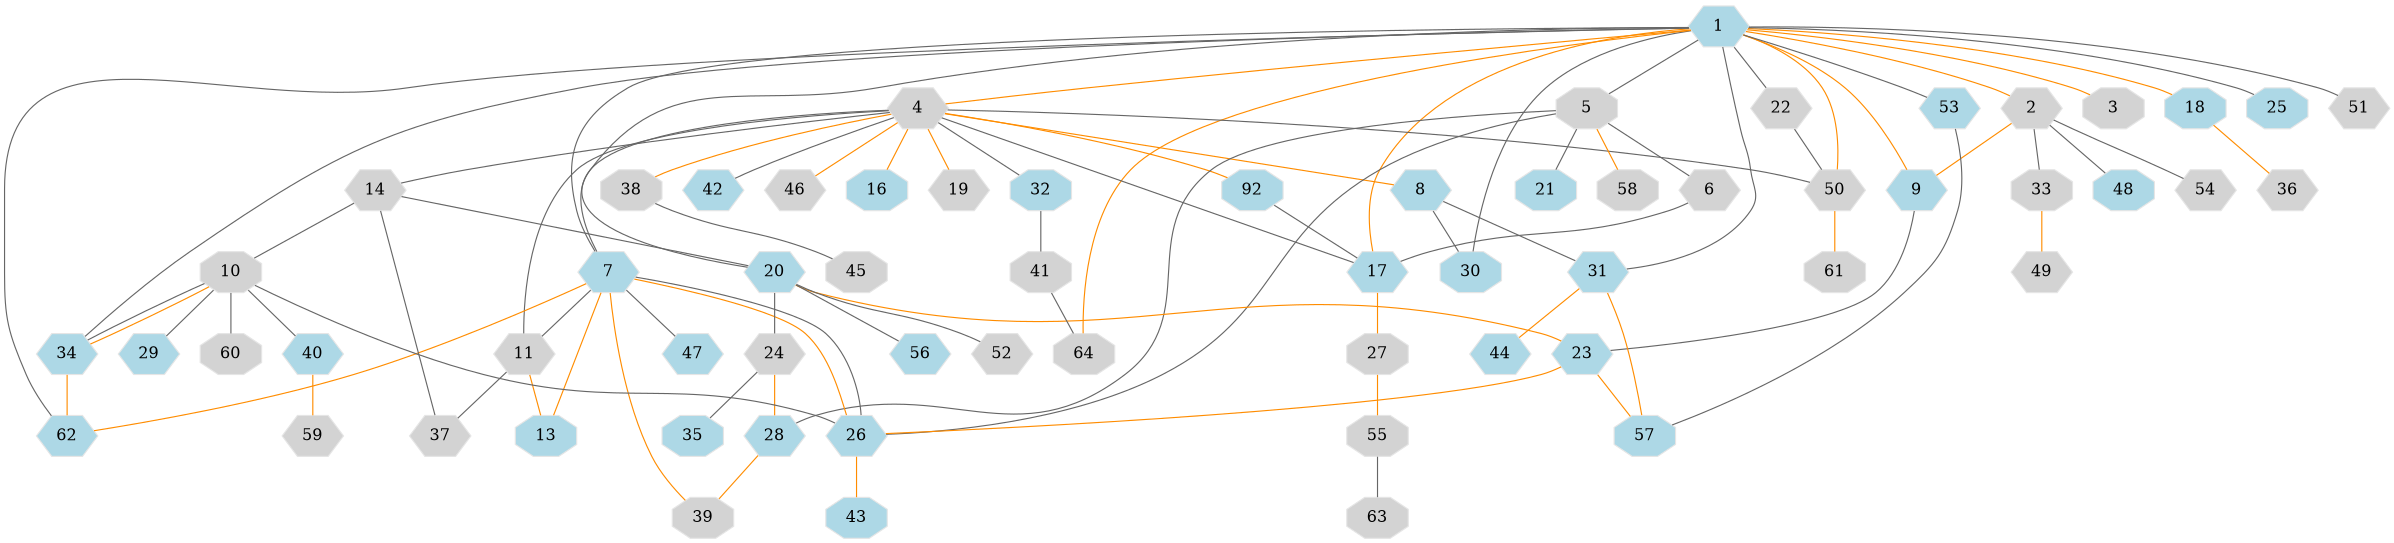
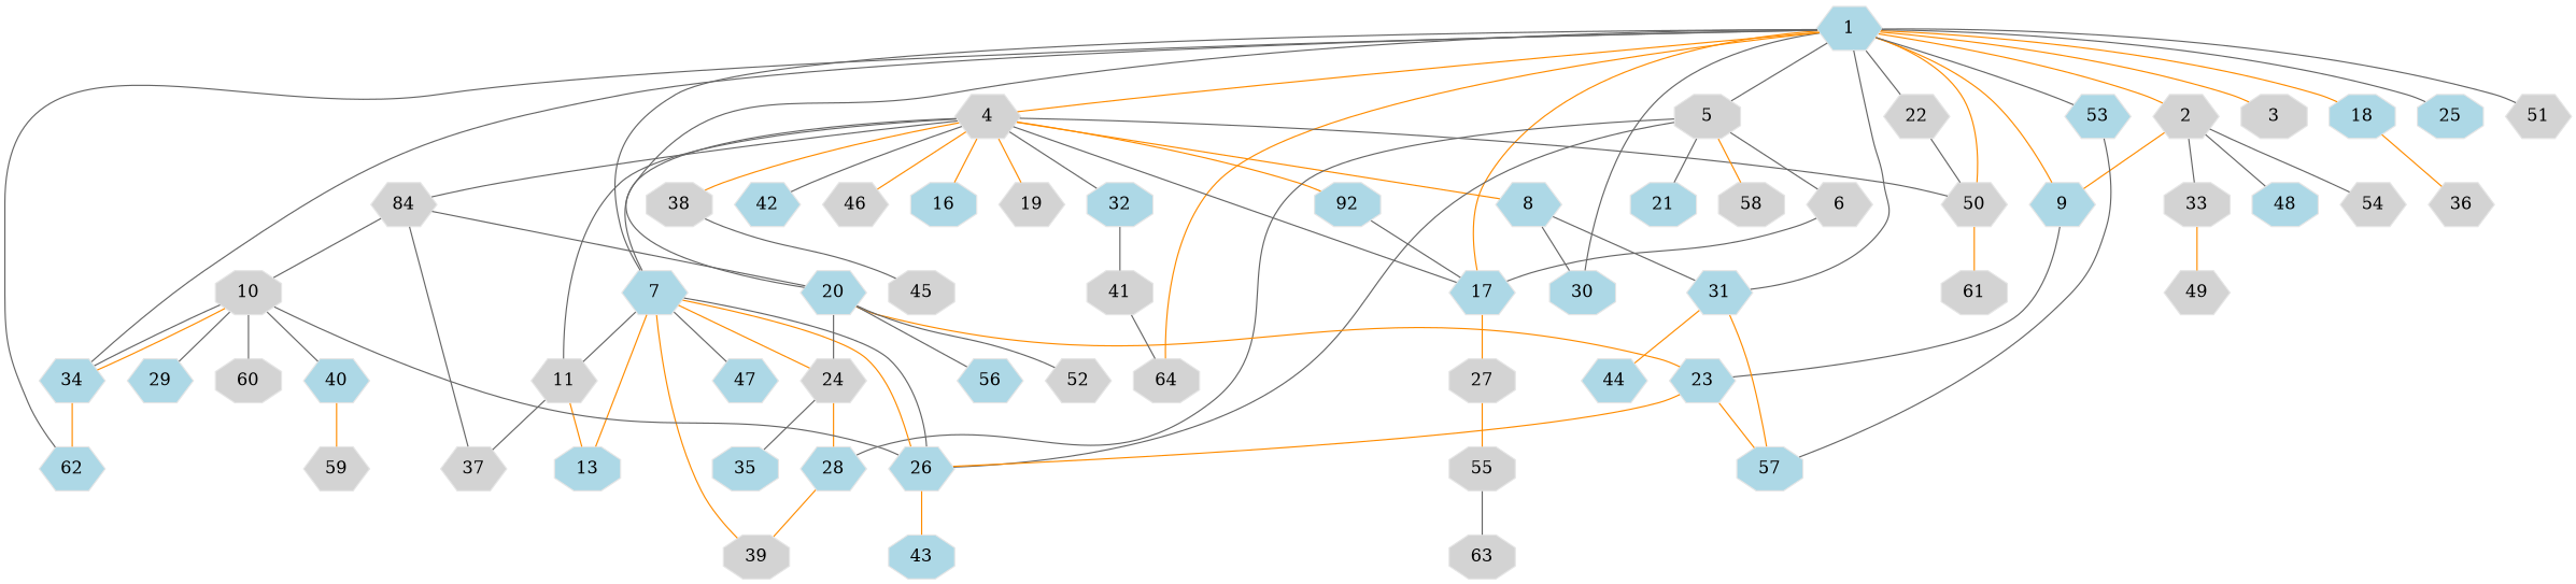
  graph {
    node [color=gray90 fillcolor=lightgrey shape=hexagon style=filled]
    edge [color=gray40]
    1 [fillcolor=lightblue]
    2
    3 [shape=octagon]
    4
    5 [shape=octagon]
    7 [fillcolor=lightblue]
    9 [fillcolor=lightblue]
    17 [fillcolor=lightblue]
    18 [fillcolor=lightblue shape=octagon]
    20 [fillcolor=lightblue]
    22
    25 [fillcolor=lightblue shape=octagon]
    30 [fillcolor=lightblue shape=octagon]
    31 [fillcolor=lightblue]
    34 [fillcolor=lightblue]
    50
    51
    53 [fillcolor=lightblue]
    62 [fillcolor=lightblue]
    64 [shape=octagon]
    33 [shape=octagon]
    48 [fillcolor=lightblue shape=octagon]
    54
    8 [fillcolor=lightblue]
    11
    n26 [fillcolor=lightblue label=92 shape=octagon]
-   14
+   14 [label=84]
    16 [fillcolor=lightblue shape=octagon]
    19
    32 [fillcolor=lightblue shape=octagon]
    38 [shape=octagon]
    42 [fillcolor=lightblue]
    46
    6
    21 [fillcolor=lightblue shape=octagon]
    26 [fillcolor=lightblue]
    28 [fillcolor=lightblue]
    58 [shape=octagon]
    13 [fillcolor=lightblue shape=octagon]
    39 [shape=octagon]
    47 [fillcolor=lightblue]
    23 [fillcolor=lightblue]
    27 [shape=octagon]
    36
    24
    52
    56 [fillcolor=lightblue]
    57 [fillcolor=lightblue shape=octagon]
    44 [fillcolor=lightblue]
    61 [shape=octagon]
    49
    10 [shape=octagon]
    29 [fillcolor=lightblue]
    40 [fillcolor=lightblue]
    60 [shape=octagon]
    37
    41 [shape=octagon]
    45 [shape=octagon]
    43 [fillcolor=lightblue shape=octagon]
    59
    55 [shape=octagon]
    35 [fillcolor=lightblue shape=octagon]
    63 [shape=octagon]
    1 -- 2 [color=darkorange]
    1 -- 3 [color=darkorange]
    1 -- 4 [color=darkorange]
    1 -- 5
    1 -- 7
    1 -- 9 [color=darkorange]
    1 -- 17 [color=darkorange]
    1 -- 18 [color=darkorange]
    1 -- 20
    1 -- 22
    1 -- 25
    1 -- 30
    1 -- 31
    1 -- 34
    1 -- 50 [color=darkorange]
    1 -- 51
    1 -- 53
    1 -- 62
    1 -- 64 [color=darkorange]
    2 -- 9 [color=darkorange]
    2 -- 33
    2 -- 48
    2 -- 54
    4 -- 7
    4 -- 17
    4 -- 50
    4 -- 8 [color=darkorange]
    4 -- 11
    4 -- n26 [color=darkorange]
    4 -- 14
    4 -- 16 [color=darkorange]
    4 -- 19 [color=darkorange]
    4 -- 32
    4 -- 38 [color=darkorange]
    4 -- 42
    4 -- 46 [color=darkorange]
    5 -- 6
    5 -- 21
    5 -- 26
    5 -- 28
    5 -- 58 [color=darkorange]
-   7 -- 62 [color=darkorange]
+   7 -- 24 [color=darkorange]
    7 -- 11
    7 -- 26 [color=darkorange]
    7 -- 26
    7 -- 13 [color=darkorange]
    7 -- 39 [color=darkorange]
    7 -- 47
    9 -- 23
    17 -- 27 [color=darkorange]
    18 -- 36 [color=darkorange]
    20 -- 23 [color=darkorange]
    20 -- 24
    20 -- 52
    20 -- 56
    22 -- 50
    31 -- 57 [color=darkorange]
    31 -- 44 [color=darkorange]
    34 -- 62 [color=darkorange]
    50 -- 61 [color=darkorange]
    53 -- 57
    33 -- 49 [color=darkorange]
    8 -- 30
    8 -- 31
    11 -- 13 [color=darkorange]
    11 -- 37
    n26 -- 17
    14 -- 20
    14 -- 10
    14 -- 37
    32 -- 41
    38 -- 45
    6 -- 17
    26 -- 43 [color=darkorange]
    28 -- 39 [color=darkorange]
    23 -- 26 [color=darkorange]
    23 -- 57 [color=darkorange]
    27 -- 55 [color=darkorange]
    24 -- 28 [color=darkorange]
    24 -- 35
    10 -- 34
    10 -- 34 [color=darkorange]
    10 -- 26
    10 -- 29
    10 -- 40
    10 -- 60
    40 -- 59 [color=darkorange]
    41 -- 64
    55 -- 63
  }
